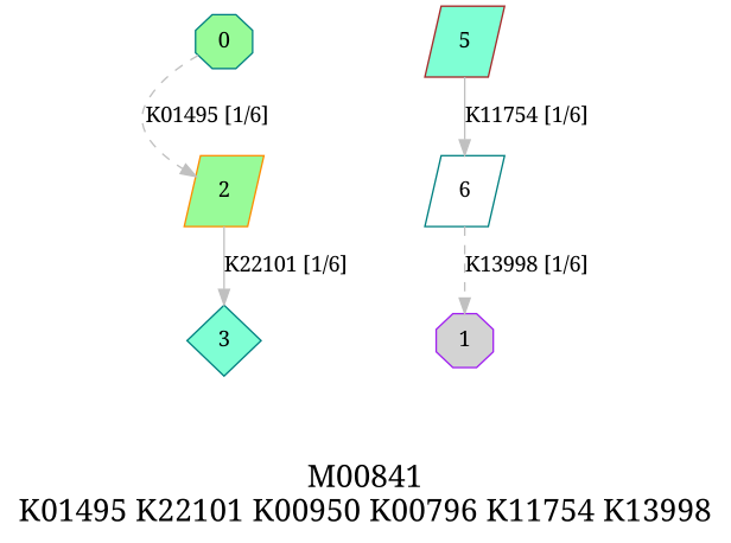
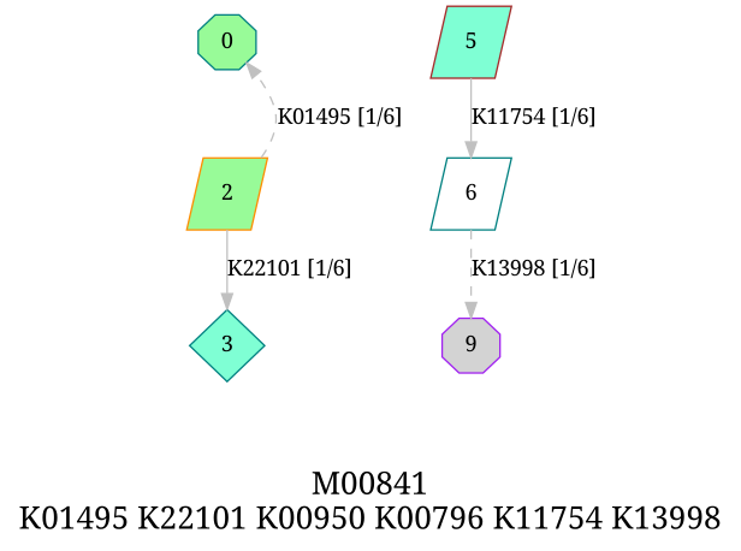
  digraph {
    fontname="Noto Serif"
    fontsize=20
    label="M00841\nK01495 K22101 K00950 K00796 K11754 K13998"
    node [color=teal fillcolor=palegreen fontname="Noto Serif" shape=parallelogram style=filled]
    edge [color=grey fontname="Noto Serif" style=dashed]
    0 [height=.3 shape=octagon width=.3]
-   1 [color=purple fillcolor=lightgrey height=.3 shape=octagon width=.3]
+   1 [color=purple fillcolor=lightgrey height=.3 shape=octagon width=.3 label=9]
    2 [color=darkorange height=.3 width=.3]
    3 [fillcolor=aquamarine height=.3 shape=diamond width=.3]
    5 [color=brown fillcolor=aquamarine height=.3 width=.3]
    6 [fillcolor=white height=.3 width=.3]
    subgraph sub_1 {
      0
      1
      2
      3
      5
      6
    }
-   0 -> 2 [label="K01495 [1/6]"]
+   2 -> 0 [label="K01495 [1/6]"]
    2 -> 3 [label="K22101 [1/6]" style=solid]
    5 -> 6 [label="K11754 [1/6]" style=solid]
    6 -> 1 [label="K13998 [1/6]"]
  }
